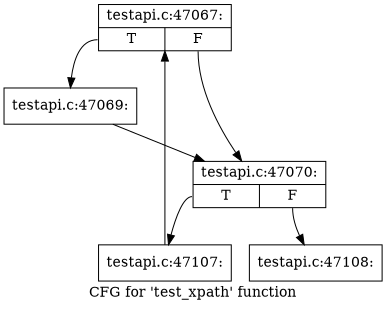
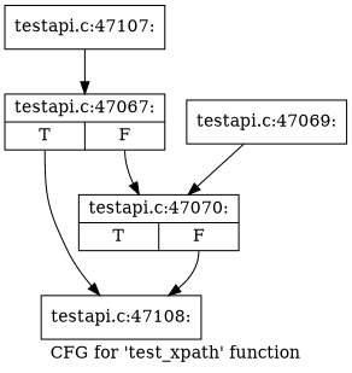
  digraph {
    label="CFG for 'test_xpath' function"
    node [shape=record]
    n1 [label="{testapi.c:47067:|{<s0>T|<s1>F}}"]
    n2 [label="{testapi.c:47069:}"]
    n3 [label="{testapi.c:47070:|{<s0>T|<s1>F}}"]
    n4 [label="{testapi.c:47107:}"]
    n5 [label="{testapi.c:47108:}"]
-   n1 -> n2 [tailport=s0]
+   n1 -> n5 [tailport=s0]
    n1 -> n3 [tailport=s1]
    n2 -> n3
-   n3 -> n4 [tailport=s0]
    n3 -> n5 [tailport=s1]
    n4 -> n1
  }
